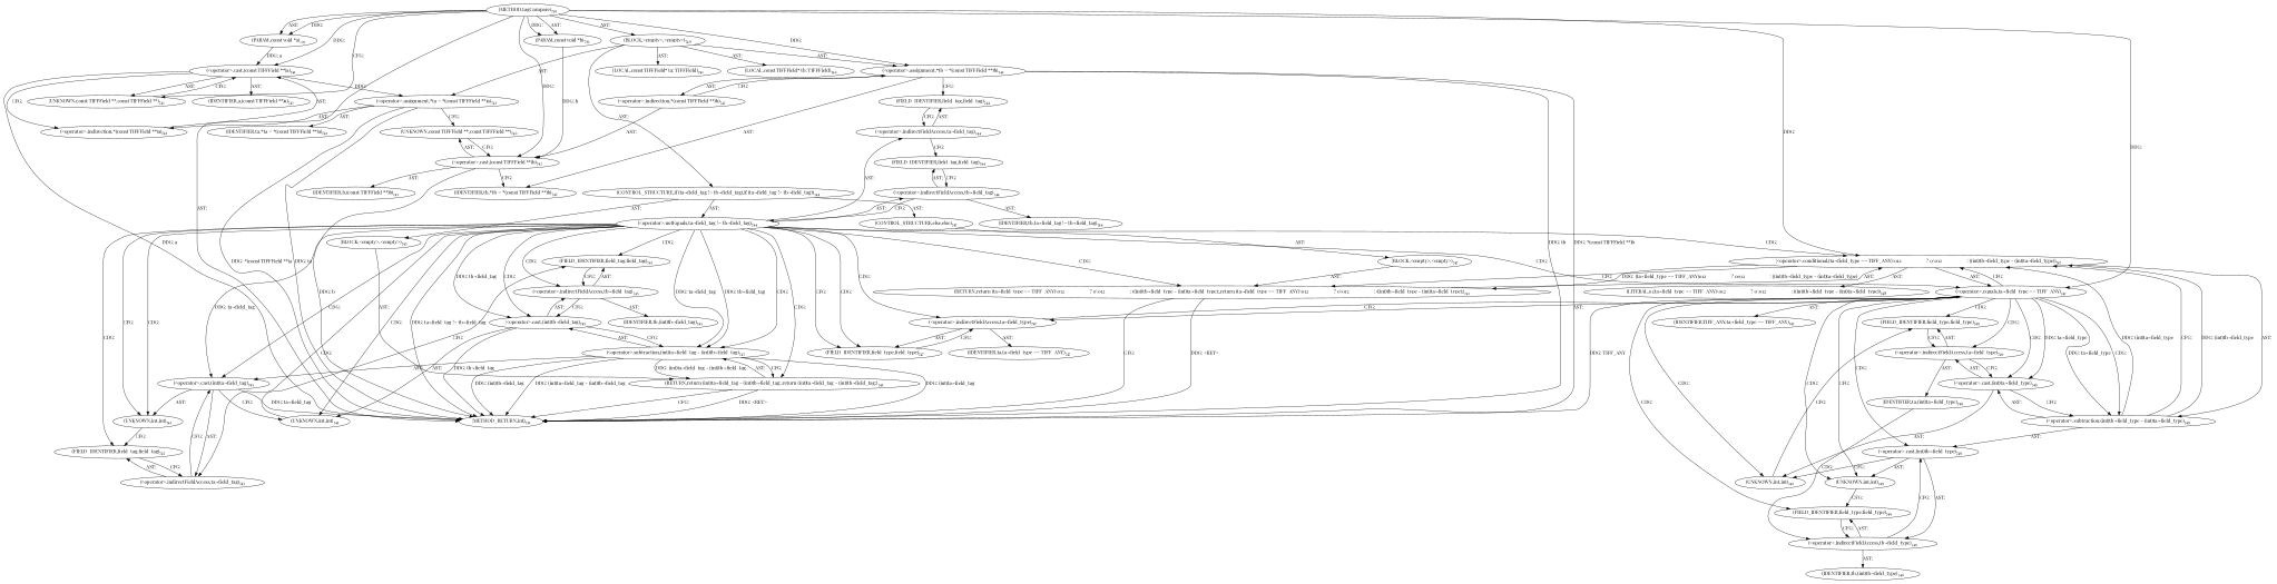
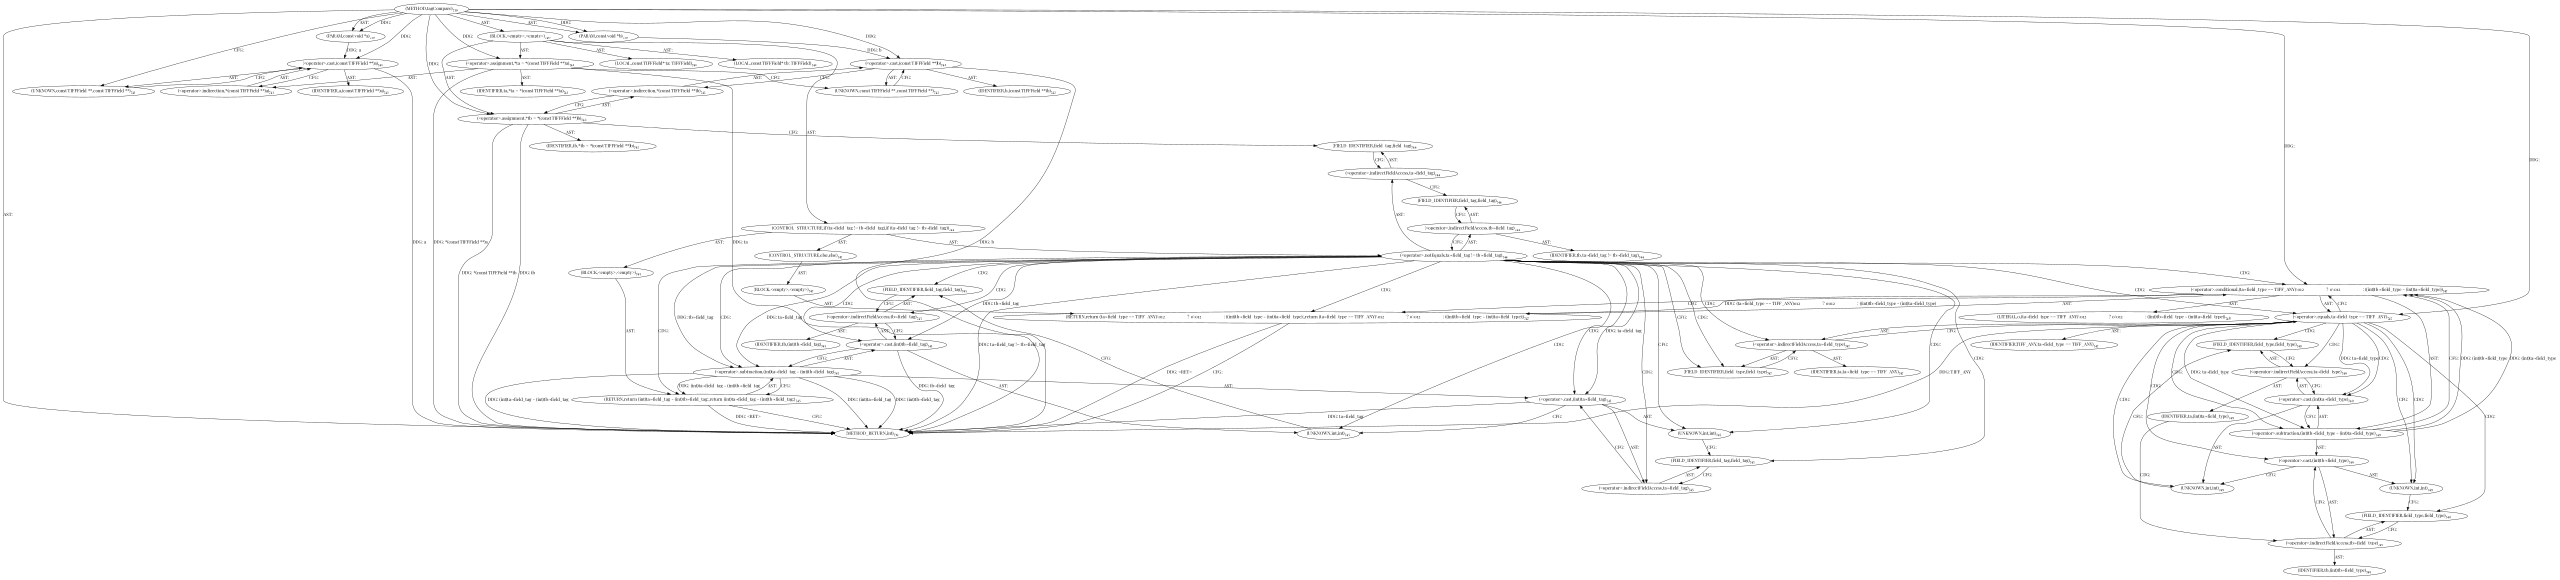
  digraph {
    fontname="Playfair Display"
    node [fontname="Playfair Display"]
    edge [fontname="Playfair Display"]
    n1 [label=<(METHOD,tagCompare)<SUB>739</SUB>>]
    n2 [label=<(PARAM,const void *a)<SUB>739</SUB>>]
    n3 [label=<(PARAM,const void *b)<SUB>739</SUB>>]
    n4 [label=<(BLOCK,&lt;empty&gt;,&lt;empty&gt;)<SUB>740</SUB>>]
    n5 [label=<(&lt;operator&gt;.assignment,*ta = *(const TIFFField **)a)<SUB>741</SUB>>]
    n6 [label=<(&lt;operator&gt;.cast,(const TIFFField **)a)<SUB>741</SUB>>]
    n7 [label=<(UNKNOWN,const TIFFField **,const TIFFField **)<SUB>741</SUB>>]
    n8 [label=<(&lt;operator&gt;.assignment,*tb = *(const TIFFField **)b)<SUB>742</SUB>>]
    n9 [label=<(&lt;operator&gt;.cast,(const TIFFField **)b)<SUB>742</SUB>>]
    n10 [label=<(&lt;operator&gt;.conditional,(ta-&gt;field_type == TIFF_ANY)\012                   ? 0\012                   : ((int)tb-&gt;field_type - (int)ta-&gt;field_type))<SUB>747</SUB>>]
    n11 [label=<(&lt;operator&gt;.equals,ta-&gt;field_type == TIFF_ANY)<SUB>747</SUB>>]
    n12 [label=<(METHOD_RETURN,int)<SUB>739</SUB>>]
    n13 [label=<(LOCAL,const TIFFField* ta: TIFFField)<SUB>741</SUB>>]
    n14 [label=<(LOCAL,const TIFFField* tb: TIFFField)<SUB>742</SUB>>]
    n15 [label=<(CONTROL_STRUCTURE,if (ta-&gt;field_tag != tb-&gt;field_tag),if (ta-&gt;field_tag != tb-&gt;field_tag))<SUB>744</SUB>>]
    n16 [label=<(IDENTIFIER,ta,*ta = *(const TIFFField **)a)<SUB>741</SUB>>]
    n17 [label=<(&lt;operator&gt;.indirection,*(const TIFFField **)a)<SUB>741</SUB>>]
    n18 [label=<(UNKNOWN,const TIFFField **,const TIFFField **)<SUB>742</SUB>>]
    n19 [label=<(IDENTIFIER,a,(const TIFFField **)a)<SUB>741</SUB>>]
    n20 [label=<(IDENTIFIER,tb,*tb = *(const TIFFField **)b)<SUB>742</SUB>>]
    n21 [label=<(&lt;operator&gt;.indirection,*(const TIFFField **)b)<SUB>742</SUB>>]
    n22 [label=<(FIELD_IDENTIFIER,field_tag,field_tag)<SUB>744</SUB>>]
    n23 [label=<(IDENTIFIER,b,(const TIFFField **)b)<SUB>742</SUB>>]
    n24 [label=<(RETURN,return (ta-&gt;field_type == TIFF_ANY)\012                   ? 0\012                   : ((int)tb-&gt;field_type - (int)ta-&gt;field_type);,return (ta-&gt;field_type == TIFF_ANY)\012                   ? 0\012                   : ((int)tb-&gt;field_type - (int)ta-&gt;field_type);)<SUB>747</SUB>>]
    n25 [label=<(LITERAL,0,(ta-&gt;field_type == TIFF_ANY)\012                   ? 0\012                   : ((int)tb-&gt;field_type - (int)ta-&gt;field_type))<SUB>748</SUB>>]
    n26 [label=<(&lt;operator&gt;.subtraction,(int)tb-&gt;field_type - (int)ta-&gt;field_type)<SUB>749</SUB>>]
    n27 [label=<(&lt;operator&gt;.indirectFieldAccess,ta-&gt;field_type)<SUB>747</SUB>>]
    n28 [label=<(IDENTIFIER,TIFF_ANY,ta-&gt;field_type == TIFF_ANY)<SUB>747</SUB>>]
    n29 [label=<(&lt;operator&gt;.cast,(int)tb-&gt;field_type)<SUB>749</SUB>>]
    n30 [label=<(UNKNOWN,int,int)<SUB>749</SUB>>]
    n31 [label=<(FIELD_IDENTIFIER,field_type,field_type)<SUB>749</SUB>>]
    n32 [label=<(&lt;operator&gt;.cast,(int)ta-&gt;field_type)<SUB>749</SUB>>]
    n33 [label=<(UNKNOWN,int,int)<SUB>749</SUB>>]
    n34 [label=<(&lt;operator&gt;.indirectFieldAccess,ta-&gt;field_type)<SUB>749</SUB>>]
    n35 [label=<(FIELD_IDENTIFIER,field_type,field_type)<SUB>749</SUB>>]
    n36 [label=<(&lt;operator&gt;.notEquals,ta-&gt;field_tag != tb-&gt;field_tag)<SUB>744</SUB>>]
    n37 [label=<(BLOCK,&lt;empty&gt;,&lt;empty&gt;)<SUB>745</SUB>>]
    n38 [label=<(CONTROL_STRUCTURE,else,else)<SUB>747</SUB>>]
    n39 [label=<(&lt;operator&gt;.indirectFieldAccess,ta-&gt;field_tag)<SUB>744</SUB>>]
    n40 [label=<(&lt;operator&gt;.indirectFieldAccess,tb-&gt;field_tag)<SUB>744</SUB>>]
    n41 [label=<(RETURN,return (int)ta-&gt;field_tag - (int)tb-&gt;field_tag;,return (int)ta-&gt;field_tag - (int)tb-&gt;field_tag;)<SUB>745</SUB>>]
    n42 [label=<(&lt;operator&gt;.subtraction,(int)ta-&gt;field_tag - (int)tb-&gt;field_tag)<SUB>745</SUB>>]
    n43 [label=<(&lt;operator&gt;.cast,(int)ta-&gt;field_tag)<SUB>745</SUB>>]
    n44 [label=<(UNKNOWN,int,int)<SUB>745</SUB>>]
    n45 [label=<(&lt;operator&gt;.indirectFieldAccess,ta-&gt;field_tag)<SUB>745</SUB>>]
    n46 [label=<(FIELD_IDENTIFIER,field_tag,field_tag)<SUB>745</SUB>>]
    n47 [label=<(&lt;operator&gt;.cast,(int)tb-&gt;field_tag)<SUB>745</SUB>>]
    n48 [label=<(UNKNOWN,int,int)<SUB>745</SUB>>]
    n49 [label=<(&lt;operator&gt;.indirectFieldAccess,tb-&gt;field_tag)<SUB>745</SUB>>]
    n50 [label=<(FIELD_IDENTIFIER,field_tag,field_tag)<SUB>745</SUB>>]
    n51 [label=<(FIELD_IDENTIFIER,field_type,field_type)<SUB>747</SUB>>]
    n52 [label=<(BLOCK,&lt;empty&gt;,&lt;empty&gt;)<SUB>747</SUB>>]
    n53 [label=<(FIELD_IDENTIFIER,field_tag,field_tag)<SUB>744</SUB>>]
    n54 [label=<(IDENTIFIER,tb,ta-&gt;field_tag != tb-&gt;field_tag)<SUB>744</SUB>>]
    n55 [label=<(IDENTIFIER,tb,(int)tb-&gt;field_tag)<SUB>745</SUB>>]
    n56 [label=<(IDENTIFIER,ta,ta-&gt;field_type == TIFF_ANY)<SUB>747</SUB>>]
    n57 [label=<(&lt;operator&gt;.indirectFieldAccess,tb-&gt;field_type)<SUB>749</SUB>>]
    n58 [label=<(IDENTIFIER,tb,(int)tb-&gt;field_type)<SUB>749</SUB>>]
    n59 [label=<(IDENTIFIER,ta,(int)ta-&gt;field_type)<SUB>749</SUB>>]
    n1 -> n2 [label="AST: "]
    n1 -> n2 [label="DDG: "]
    n1 -> n3 [label="AST: "]
    n1 -> n3 [label="DDG: "]
    n1 -> n4 [label="AST: "]
-   n6 -> n5 [label="DDG: "]
+   n1 -> n5 [label="DDG: "]
    n1 -> n6 [label="DDG: "]
    n1 -> n7 [label="CFG: "]
    n1 -> n8 [label="DDG: "]
    n1 -> n9 [label="DDG: "]
    n1 -> n10 [label="DDG: "]
    n1 -> n11 [label="DDG: "]
    n1 -> n12 [label="AST: "]
    n2 -> n6 [label="DDG: a"]
    n3 -> n9 [label="DDG: b"]
    n4 -> n5 [label="AST: "]
    n4 -> n8 [label="AST: "]
    n4 -> n13 [label="AST: "]
    n4 -> n14 [label="AST: "]
    n4 -> n15 [label="AST: "]
    n5 -> n12 [label="DDG: ta"]
    n5 -> n12 [label="DDG: *(const TIFFField **)a"]
    n5 -> n16 [label="AST: "]
    n5 -> n17 [label="AST: "]
    n5 -> n18 [label="CFG: "]
    n6 -> n7 [label="AST: "]
    n6 -> n12 [label="DDG: a"]
    n6 -> n17 [label="CFG: "]
    n6 -> n19 [label="AST: "]
    n7 -> n6 [label="CFG: "]
    n8 -> n12 [label="DDG: tb"]
    n8 -> n12 [label="DDG: *(const TIFFField **)b"]
    n8 -> n20 [label="AST: "]
    n8 -> n21 [label="AST: "]
    n8 -> n22 [label="CFG: "]
    n9 -> n12 [label="DDG: b"]
    n9 -> n18 [label="AST: "]
-   n9 -> n20 [label="CFG: "]
+   n9 -> n21 [label="CFG: "]
    n9 -> n23 [label="AST: "]
    n10 -> n11 [label="AST: "]
    n10 -> n24 [label="CFG: "]
    n10 -> n24 [label="DDG: (ta-&gt;field_type == TIFF_ANY)\012                   ? 0\012                   : ((int)tb-&gt;field_type - (int)ta-&gt;field_type)"]
    n10 -> n25 [label="AST: "]
    n10 -> n26 [label="AST: "]
    n11 -> n10 [label="CFG: "]
    n11 -> n12 [label="DDG: TIFF_ANY"]
    n11 -> n26 [label="DDG: ta-&gt;field_type"]
    n11 -> n26 [label="CDG: "]
    n11 -> n27 [label="AST: "]
    n11 -> n28 [label="AST: "]
    n11 -> n29 [label="CDG: "]
    n11 -> n30 [label="CFG: "]
    n11 -> n30 [label="CDG: "]
    n11 -> n31 [label="CDG: "]
    n11 -> n32 [label="DDG: ta-&gt;field_type"]
    n11 -> n32 [label="CDG: "]
    n11 -> n33 [label="CDG: "]
    n11 -> n34 [label="CDG: "]
    n11 -> n35 [label="CDG: "]
    n15 -> n36 [label="AST: "]
    n15 -> n37 [label="AST: "]
    n15 -> n38 [label="AST: "]
    n17 -> n6 [label="AST: "]
    n18 -> n9 [label="CFG: "]
    n21 -> n8 [label="CFG: "]
    n21 -> n9 [label="AST: "]
    n22 -> n39 [label="CFG: "]
    n24 -> n10 [label="AST: "]
    n24 -> n12 [label="CFG: "]
    n24 -> n12 [label="DDG: &lt;RET&gt;"]
    n26 -> n10 [label="CFG: "]
    n26 -> n10 [label="DDG: (int)tb-&gt;field_type"]
    n26 -> n10 [label="DDG: (int)ta-&gt;field_type"]
    n26 -> n29 [label="AST: "]
    n26 -> n32 [label="AST: "]
    n27 -> n11 [label="CFG: "]
    n27 -> n51 [label="AST: "]
    n27 -> n56 [label="AST: "]
    n29 -> n30 [label="AST: "]
    n29 -> n33 [label="CFG: "]
    n29 -> n57 [label="AST: "]
    n30 -> n31 [label="CFG: "]
    n31 -> n57 [label="CFG: "]
    n32 -> n26 [label="CFG: "]
    n32 -> n33 [label="AST: "]
    n32 -> n34 [label="AST: "]
    n33 -> n35 [label="CFG: "]
    n34 -> n32 [label="CFG: "]
    n34 -> n35 [label="AST: "]
    n34 -> n59 [label="AST: "]
    n35 -> n34 [label="CFG: "]
    n36 -> n10 [label="CDG: "]
    n36 -> n11 [label="CDG: "]
    n36 -> n12 [label="DDG: ta-&gt;field_tag != tb-&gt;field_tag"]
    n36 -> n24 [label="CDG: "]
    n36 -> n27 [label="CDG: "]
    n36 -> n39 [label="AST: "]
    n36 -> n40 [label="AST: "]
    n36 -> n41 [label="CDG: "]
    n36 -> n42 [label="DDG: ta-&gt;field_tag"]
    n36 -> n42 [label="DDG: tb-&gt;field_tag"]
    n36 -> n42 [label="CDG: "]
    n36 -> n43 [label="DDG: ta-&gt;field_tag"]
    n36 -> n43 [label="CDG: "]
    n36 -> n44 [label="CFG: "]
    n36 -> n44 [label="CDG: "]
    n36 -> n45 [label="CDG: "]
    n36 -> n46 [label="CDG: "]
    n36 -> n47 [label="DDG: tb-&gt;field_tag"]
    n36 -> n47 [label="CDG: "]
    n36 -> n48 [label="CDG: "]
    n36 -> n49 [label="CDG: "]
    n36 -> n50 [label="CDG: "]
    n36 -> n51 [label="CFG: "]
    n36 -> n51 [label="CDG: "]
    n37 -> n41 [label="AST: "]
    n38 -> n52 [label="AST: "]
    n39 -> n22 [label="AST: "]
    n39 -> n53 [label="CFG: "]
    n40 -> n36 [label="CFG: "]
    n40 -> n53 [label="AST: "]
    n40 -> n54 [label="AST: "]
    n41 -> n12 [label="CFG: "]
    n41 -> n12 [label="DDG: &lt;RET&gt;"]
    n41 -> n42 [label="AST: "]
    n42 -> n12 [label="DDG: (int)ta-&gt;field_tag"]
    n42 -> n12 [label="DDG: (int)tb-&gt;field_tag"]
    n42 -> n12 [label="DDG: (int)ta-&gt;field_tag - (int)tb-&gt;field_tag"]
    n42 -> n41 [label="CFG: "]
    n42 -> n41 [label="DDG: (int)ta-&gt;field_tag - (int)tb-&gt;field_tag"]
    n42 -> n43 [label="AST: "]
    n42 -> n47 [label="AST: "]
    n43 -> n12 [label="DDG: ta-&gt;field_tag"]
    n43 -> n44 [label="AST: "]
    n43 -> n45 [label="AST: "]
    n43 -> n48 [label="CFG: "]
    n44 -> n46 [label="CFG: "]
    n45 -> n43 [label="CFG: "]
    n45 -> n46 [label="AST: "]
    n46 -> n45 [label="CFG: "]
    n47 -> n12 [label="DDG: tb-&gt;field_tag"]
    n47 -> n42 [label="CFG: "]
    n47 -> n48 [label="AST: "]
    n47 -> n49 [label="AST: "]
    n48 -> n50 [label="CFG: "]
    n49 -> n47 [label="CFG: "]
    n49 -> n50 [label="AST: "]
    n49 -> n55 [label="AST: "]
    n50 -> n49 [label="CFG: "]
    n51 -> n27 [label="CFG: "]
    n52 -> n24 [label="AST: "]
    n53 -> n40 [label="CFG: "]
    n57 -> n29 [label="CFG: "]
    n57 -> n31 [label="AST: "]
    n57 -> n58 [label="AST: "]
    n59 -> n57 [label="CDG: "]
  }
